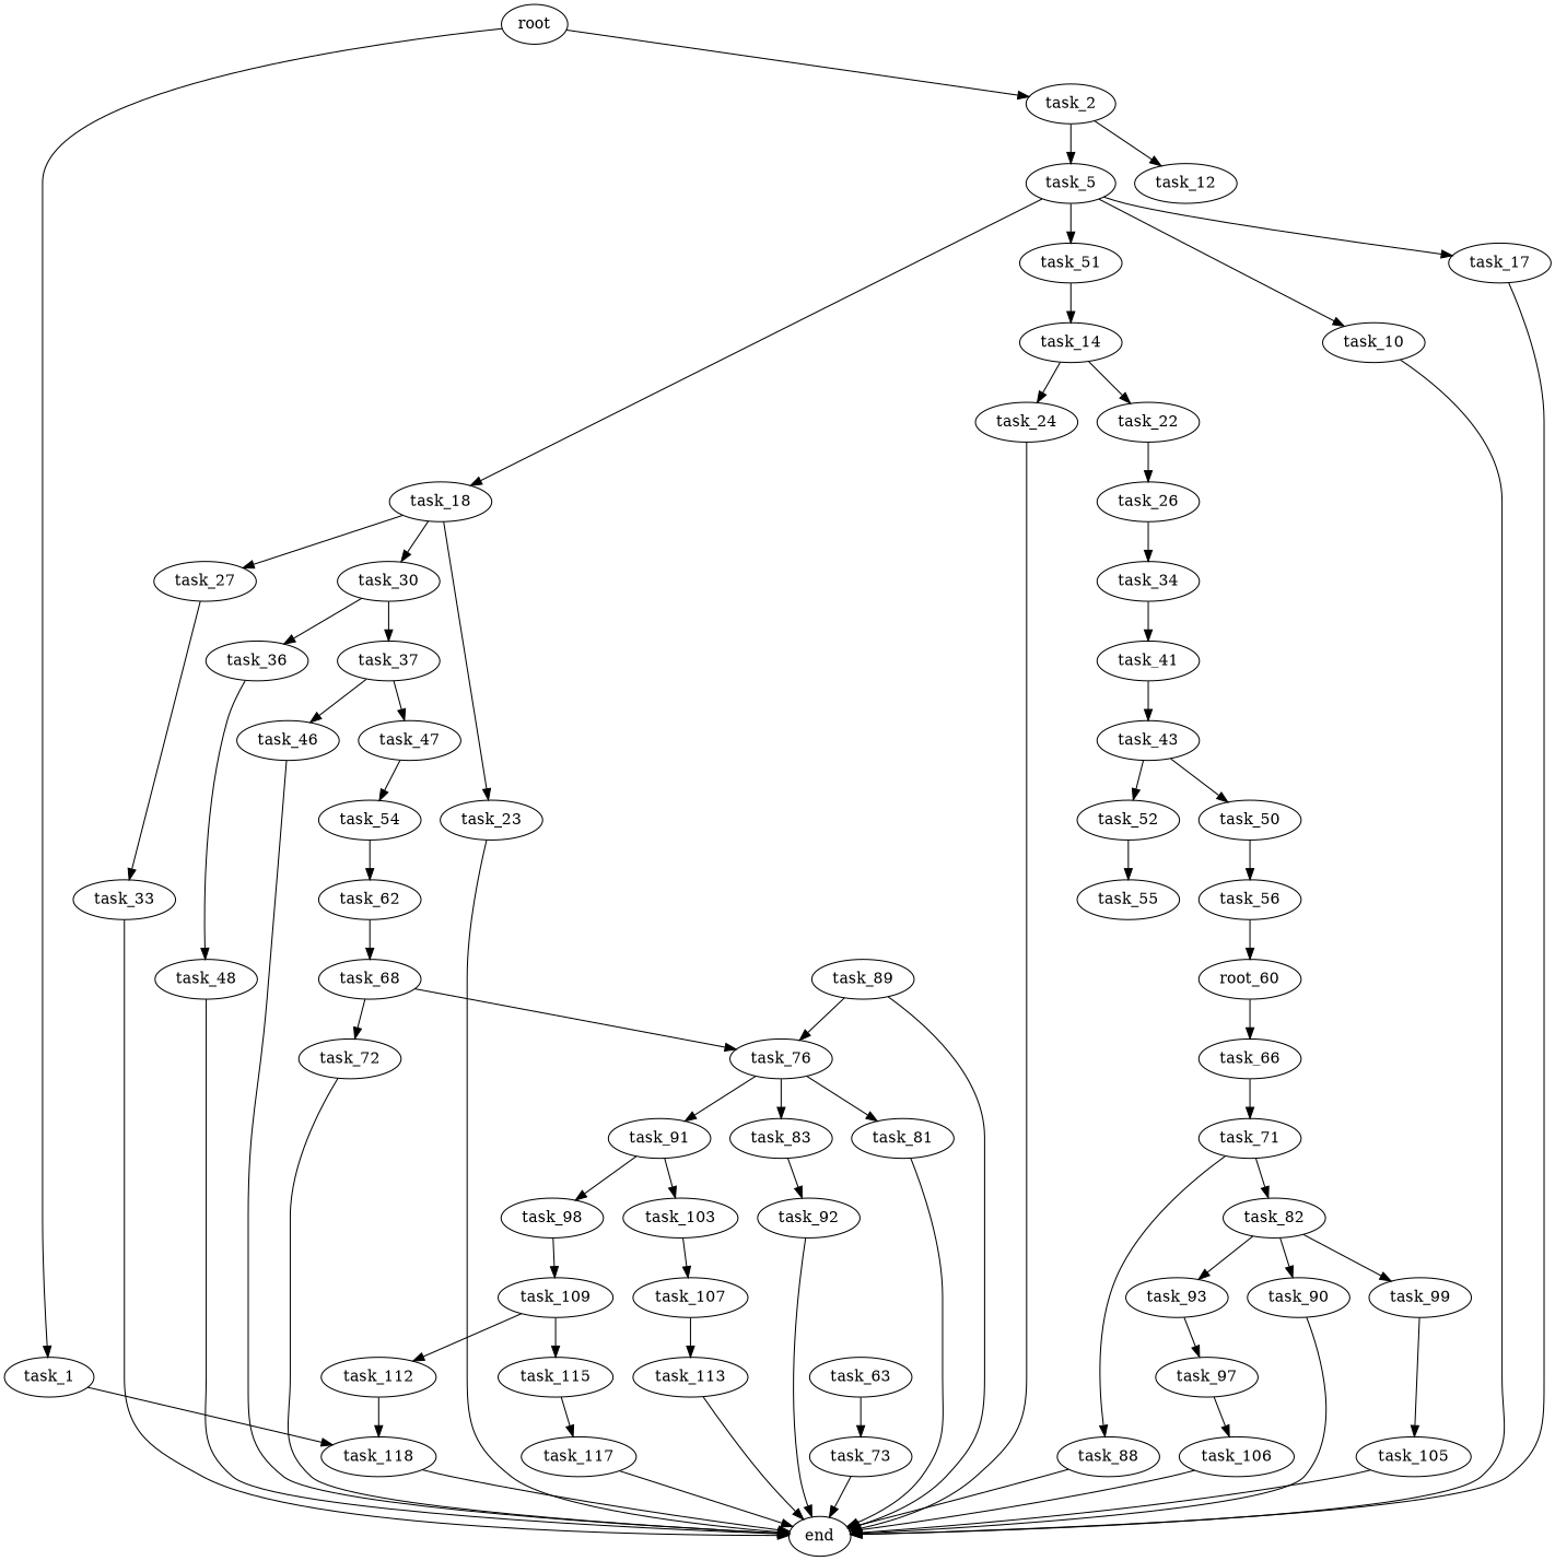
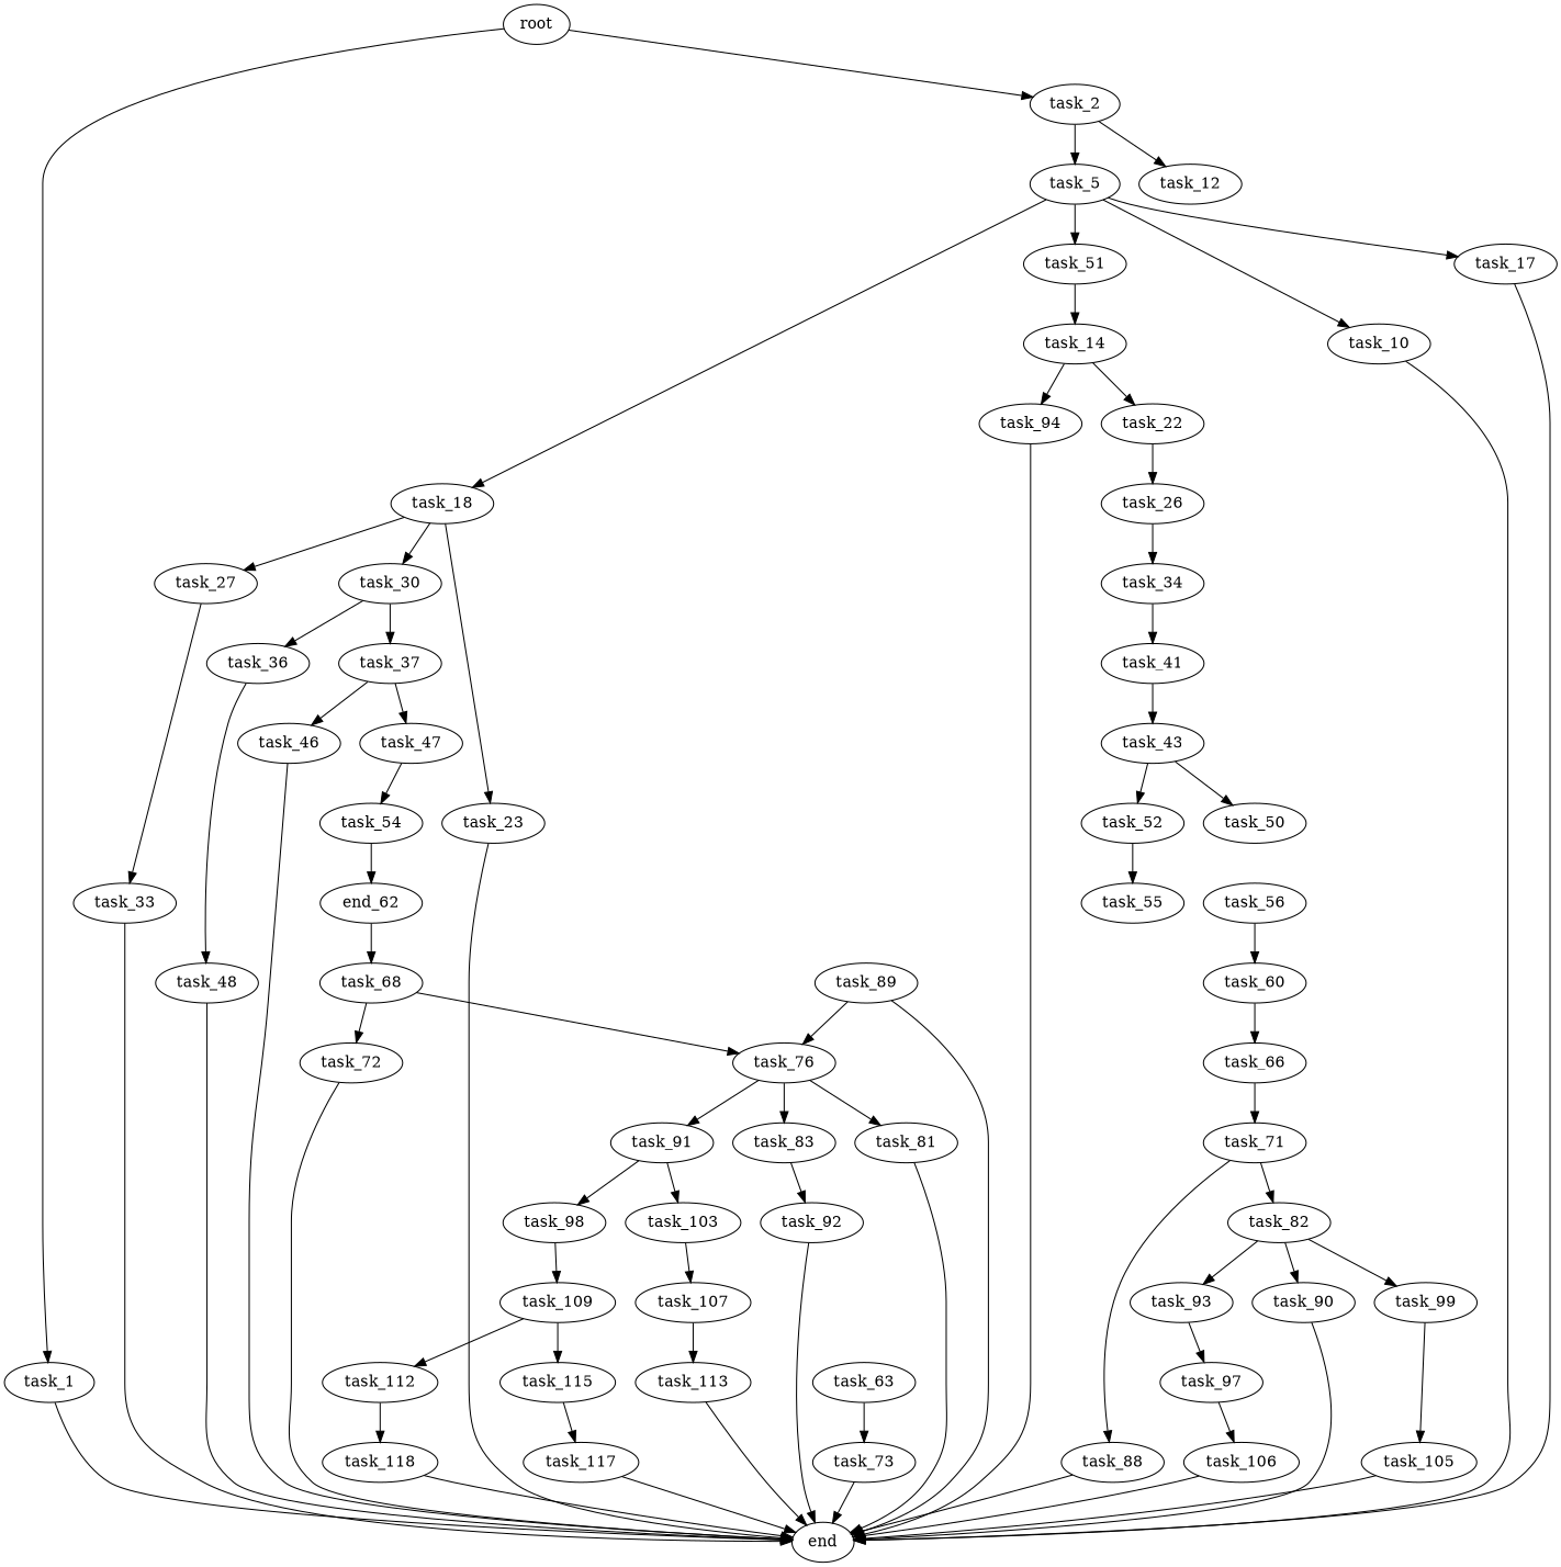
  digraph {
    root
    task_1
    task_2
    end
    task_5
    task_12
    task_10
    n8 [label=task_51]
    task_17
    task_18
    task_14
    task_23
    task_27
    task_30
    task_22
-   task_24
+   task_24 [label=task_94]
    task_26
    task_33
    task_36
    task_37
    task_34
    task_41
    task_48
    task_46
    task_47
    task_43
    task_54
    task_50
    task_52
    task_56
    task_55
-   task_62
-   task_60 [label=root_60]
+   task_62 [label=end_62]
+   task_60
    task_68
    task_63
    task_73
    task_66
    task_71
    task_72
    task_76
    task_82
    task_88
    task_81
    task_83
    task_91
    task_90
    task_93
    task_99
    task_92
    task_89
    task_98
    task_103
    task_97
    task_105
    task_109
    task_107
    task_106
    task_112
    task_115
    task_113
    task_118
    task_117
    root -> task_1
    root -> task_2
-   task_1 -> task_118
+   task_1 -> end
    task_2 -> task_5
    task_2 -> task_12
    task_5 -> task_10
    task_5 -> n8
    task_5 -> task_17
    task_5 -> task_18
    task_10 -> end
    n8 -> task_14
    task_17 -> end
    task_18 -> task_23
    task_18 -> task_27
    task_18 -> task_30
    task_14 -> task_22
    task_14 -> task_24
    task_23 -> end
    task_27 -> task_33
    task_30 -> task_36
    task_30 -> task_37
    task_22 -> task_26
    task_24 -> end
    task_26 -> task_34
    task_33 -> end
    task_36 -> task_48
    task_37 -> task_46
    task_37 -> task_47
    task_34 -> task_41
    task_41 -> task_43
    task_48 -> end
    task_46 -> end
    task_47 -> task_54
    task_43 -> task_50
    task_43 -> task_52
    task_54 -> task_62
-   task_50 -> task_56
    task_52 -> task_55
    task_56 -> task_60
    task_62 -> task_68
    task_60 -> task_66
    task_68 -> task_72
    task_68 -> task_76
    task_63 -> task_73
    task_73 -> end
    task_66 -> task_71
    task_71 -> task_82
    task_71 -> task_88
    task_72 -> end
    task_76 -> task_81
    task_76 -> task_83
    task_76 -> task_91
    task_82 -> task_90
    task_82 -> task_93
    task_82 -> task_99
    task_88 -> end
    task_81 -> end
    task_83 -> task_92
    task_91 -> task_98
    task_91 -> task_103
    task_90 -> end
    task_93 -> task_97
    task_99 -> task_105
    task_92 -> end
    task_89 -> end
    task_89 -> task_76
    task_98 -> task_109
    task_103 -> task_107
    task_97 -> task_106
    task_105 -> end
    task_109 -> task_112
    task_109 -> task_115
    task_107 -> task_113
    task_106 -> end
    task_112 -> task_118
    task_115 -> task_117
    task_113 -> end
    task_118 -> end
    task_117 -> end
  }
